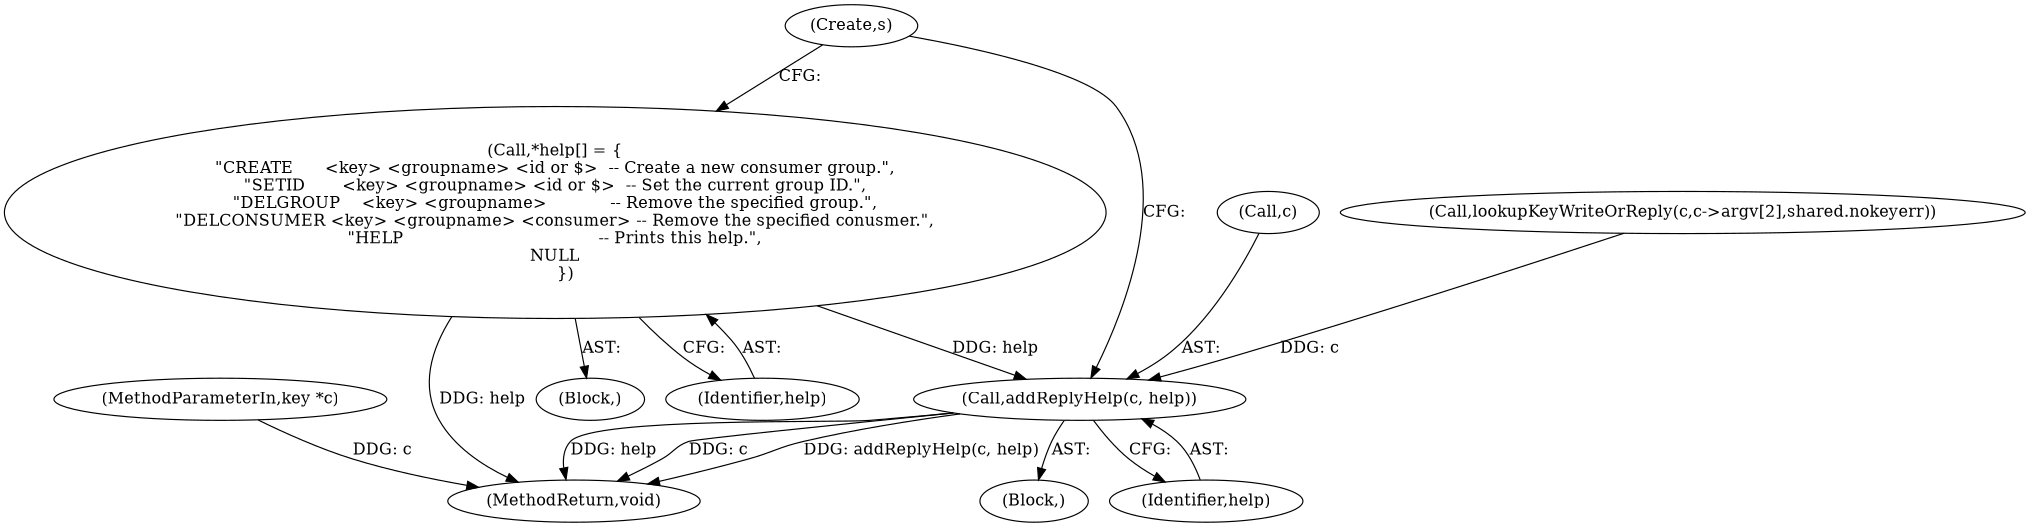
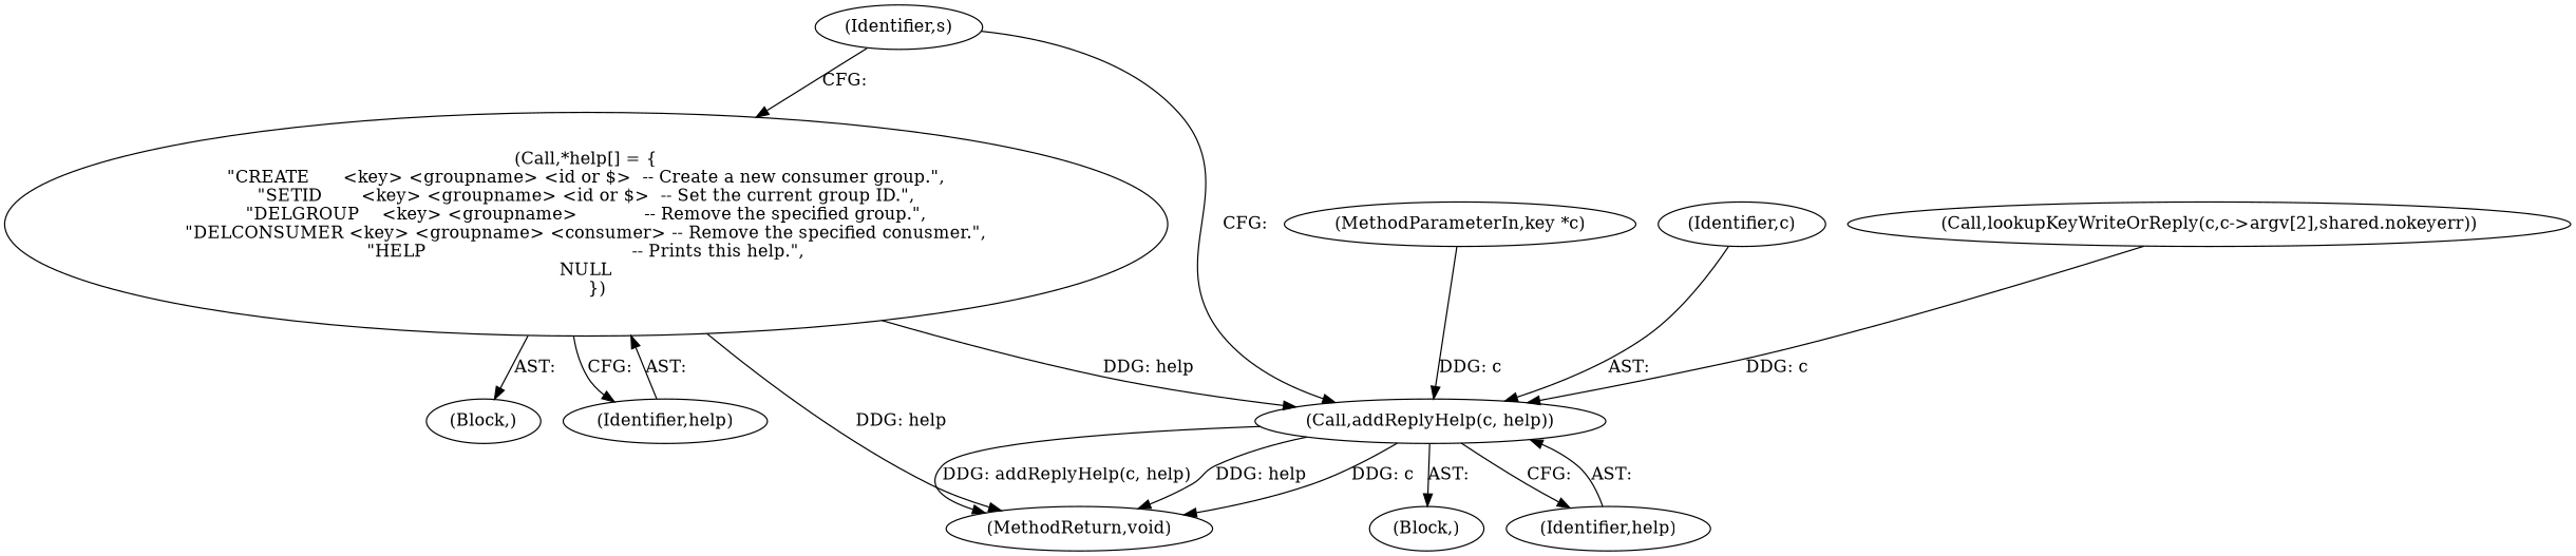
  digraph {
    n1 [label="(Call,*help[] = {\n\"CREATE      <key> <groupname> <id or $>  -- Create a new consumer group.\",\n\"SETID       <key> <groupname> <id or $>  -- Set the current group ID.\",\n\"DELGROUP    <key> <groupname>            -- Remove the specified group.\",\n\"DELCONSUMER <key> <groupname> <consumer> -- Remove the specified conusmer.\",\n\"HELP                                     -- Prints this help.\",\nNULL\n    })"]
    n2 [label="(Call,addReplyHelp(c, help))"]
    n3 [label="(Identifier,help)"]
    n4 [label="(MethodReturn,void)"]
    n5 [label="(Block,)"]
    n6 [label="(Block,)"]
    n7 [label="(Identifier,help)"]
-   n8 [label="(Create,s)"]
+   n8 [label="(Identifier,s)"]
    n9 [label="(MethodParameterIn,key *c)"]
-   n10 [label="(Call,c)"]
+   n10 [label="(Identifier,c)"]
    n11 [label="(Call,lookupKeyWriteOrReply(c,c->argv[2],shared.nokeyerr))"]
    n1 -> n2 [label="DDG: help"]
    n1 -> n3 [label="CFG: "]
    n1 -> n4 [label="DDG: help"]
    n1 -> n5 [label="AST: "]
    n2 -> n4 [label="DDG: c"]
    n2 -> n4 [label="DDG: addReplyHelp(c, help)"]
    n2 -> n4 [label="DDG: help"]
    n2 -> n6 [label="AST: "]
    n2 -> n7 [label="CFG: "]
    n3 -> n1 [label="AST: "]
    n7 -> n2 [label="AST: "]
    n8 -> n1 [label="CFG: "]
    n8 -> n2 [label="CFG: "]
-   n9 -> n4 [label="DDG: c"]
+   n9 -> n2 [label="DDG: c"]
    n10 -> n2 [label="AST: "]
    n11 -> n2 [label="DDG: c"]
  }
